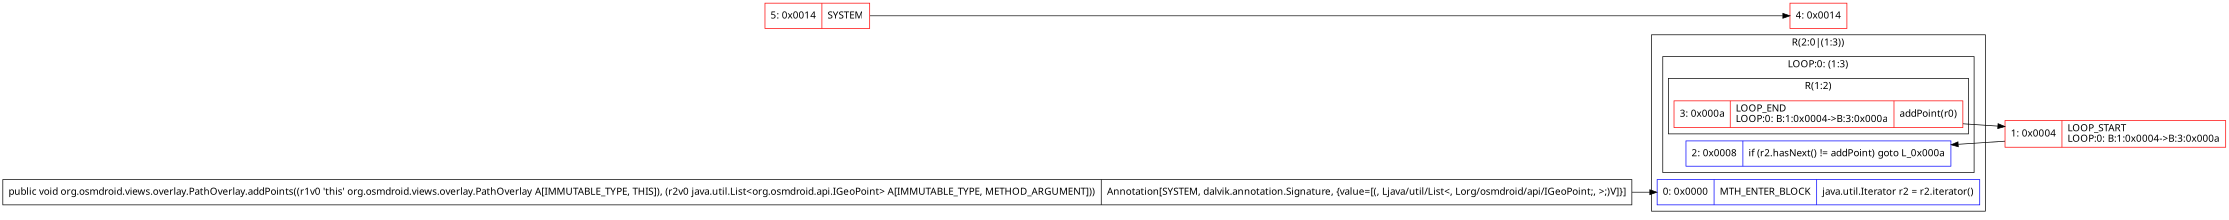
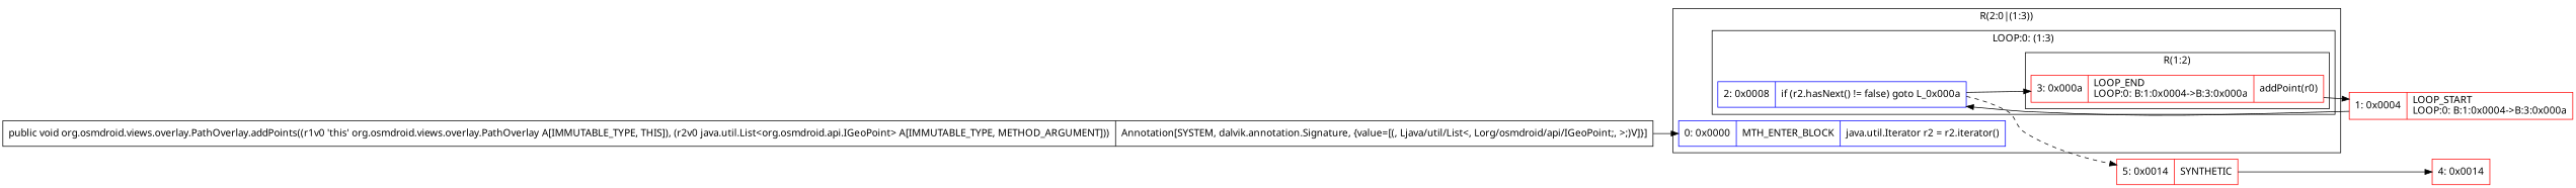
  digraph {
    fontname="Noto Sans"
    rankdir=LR
    node [color=red fontname="Noto Sans" shape=record]
    edge [fontname="Noto Sans"]
    n1 [label="{3\:\ 0x000a|LOOP_END\lLOOP:0: B:1:0x0004\-\>B:3:0x000a\l|addPoint(r0)\l}"]
-   n2 [color=blue label="{2\:\ 0x0008|if (r2.hasNext() != addPoint) goto L_0x000a\l}"]
+   n2 [color=blue label="{2\:\ 0x0008|if (r2.hasNext() != false) goto L_0x000a\l}"]
    n3 [color=blue label="{0\:\ 0x0000|MTH_ENTER_BLOCK\l|java.util.Iterator r2 = r2.iterator()\l}"]
    n4 [label="{1\:\ 0x0004|LOOP_START\lLOOP:0: B:1:0x0004\-\>B:3:0x000a\l}"]
-   n5 [label="{5\:\ 0x0014|SYSTEM\l}"]
+   n5 [label="{5\:\ 0x0014|SYNTHETIC\l}"]
    n6 [label="{4\:\ 0x0014}"]
    n7 [label="{public void org.osmdroid.views.overlay.PathOverlay.addPoints((r1v0 'this' org.osmdroid.views.overlay.PathOverlay A[IMMUTABLE_TYPE, THIS]), (r2v0 java.util.List\<org.osmdroid.api.IGeoPoint\> A[IMMUTABLE_TYPE, METHOD_ARGUMENT]))  | Annotation[SYSTEM, dalvik.annotation.Signature, \{value=[(, Ljava\/util\/List\<, Lorg\/osmdroid\/api\/IGeoPoint;, \>;)V]\}]\l}" color=""]
    subgraph cluster_1 {
      label="R(2:0|(1:3))"
      n3
      subgraph cluster_2 {
        label="LOOP:0: (1:3)"
        n2
        subgraph cluster_3 {
          label="R(1:2)"
          n1
        }
      }
    }
    n1 -> n4
+   n2 -> n1
+   n2 -> n5 [style=dashed]
    n4 -> n2
    n5 -> n6
    n7 -> n3
  }
